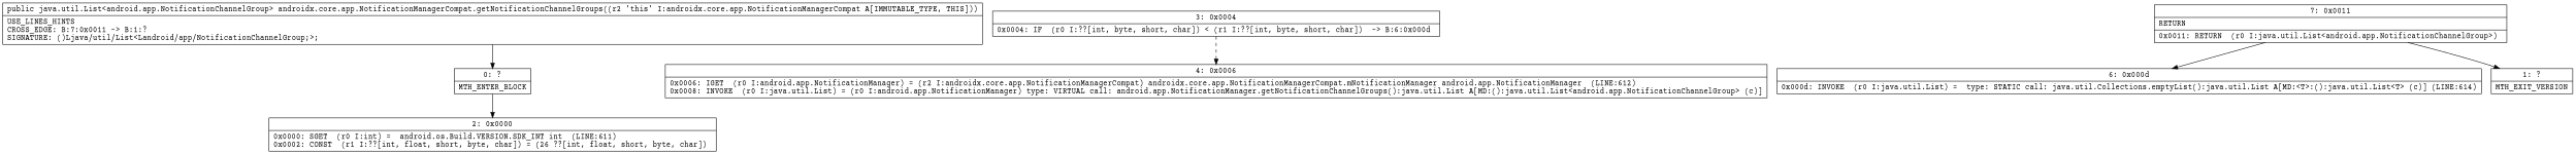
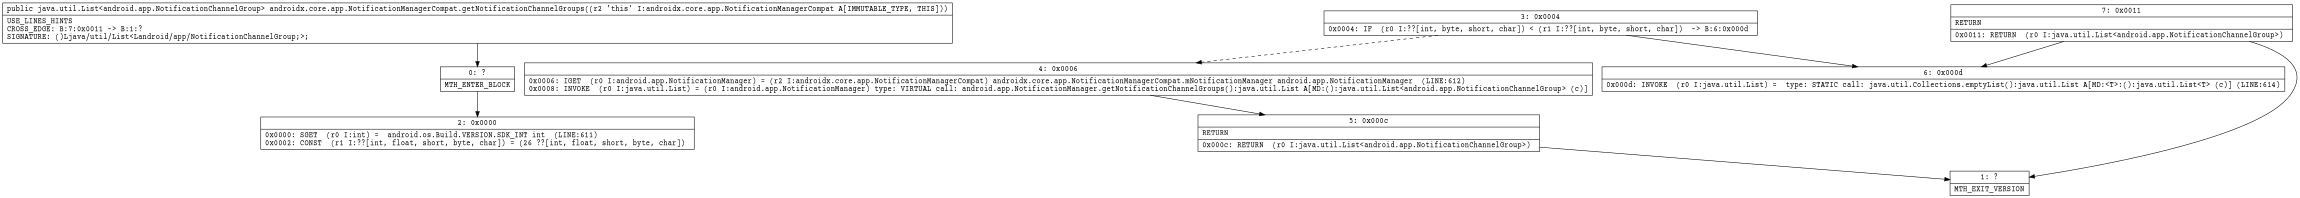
  digraph {
    fontname="Courier Prime"
    node [fontname="Courier Prime" shape=record]
    edge [fontname="Courier Prime"]
    n1 [label="{0\:\ ?|MTH_ENTER_BLOCK\l}"]
    n2 [label="{2\:\ 0x0000|0x0000: SGET  (r0 I:int) =  android.os.Build.VERSION.SDK_INT int  (LINE:611)\l0x0002: CONST  (r1 I:??[int, float, short, byte, char]) = (26 ??[int, float, short, byte, char]) \l}"]
    n3 [label="{3\:\ 0x0004|0x0004: IF  (r0 I:??[int, byte, short, char]) \< (r1 I:??[int, byte, short, char])  \-\> B:6:0x000d \l}"]
    n4 [label="{4\:\ 0x0006|0x0006: IGET  (r0 I:android.app.NotificationManager) = (r2 I:androidx.core.app.NotificationManagerCompat) androidx.core.app.NotificationManagerCompat.mNotificationManager android.app.NotificationManager  (LINE:612)\l0x0008: INVOKE  (r0 I:java.util.List) = (r0 I:android.app.NotificationManager) type: VIRTUAL call: android.app.NotificationManager.getNotificationChannelGroups():java.util.List A[MD:():java.util.List\<android.app.NotificationChannelGroup\> (c)]\l}"]
    n5 [label="{6\:\ 0x000d|0x000d: INVOKE  (r0 I:java.util.List) =  type: STATIC call: java.util.Collections.emptyList():java.util.List A[MD:\<T\>:():java.util.List\<T\> (c)] (LINE:614)\l}"]
+   n6 [label="{5\:\ 0x000c|RETURN\l|0x000c: RETURN  (r0 I:java.util.List\<android.app.NotificationChannelGroup\>) \l}"]
    n7 [label="{1\:\ ?|MTH_EXIT_VERSION\l}"]
    n8 [label="{7\:\ 0x0011|RETURN\l|0x0011: RETURN  (r0 I:java.util.List\<android.app.NotificationChannelGroup\>) \l}"]
    n9 [label="{public java.util.List\<android.app.NotificationChannelGroup\> androidx.core.app.NotificationManagerCompat.getNotificationChannelGroups((r2 'this' I:androidx.core.app.NotificationManagerCompat A[IMMUTABLE_TYPE, THIS]))  | USE_LINES_HINTS\lCROSS_EDGE: B:7:0x0011 \-\> B:1:?\lSIGNATURE: ()Ljava\/util\/List\<Landroid\/app\/NotificationChannelGroup;\>;\l}"]
    n1 -> n2
    n3 -> n4 [style=dashed]
+   n3 -> n5
+   n4 -> n6
+   n6 -> n7
    n8 -> n5
    n8 -> n7
    n9 -> n1
  }
